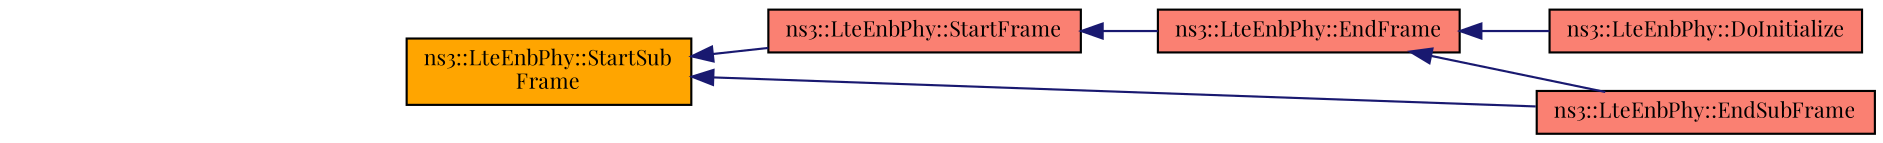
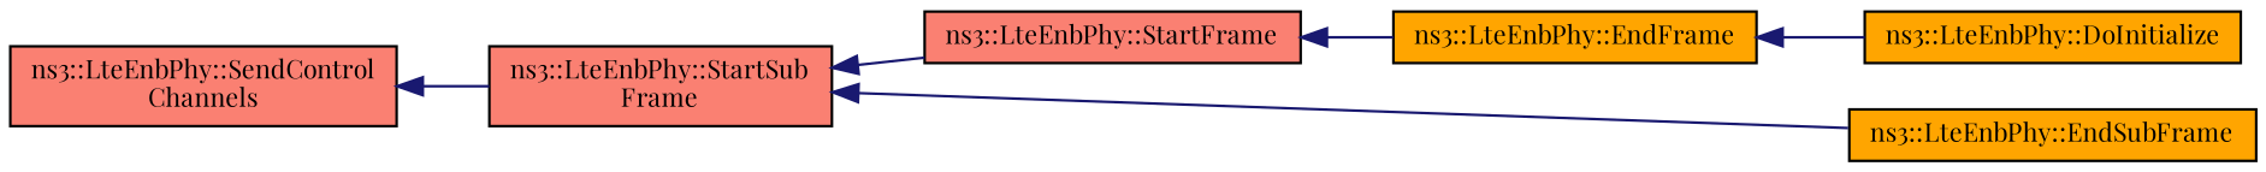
  digraph {
    fontname="Playfair Display"
    rankdir=LR
    node [color=black fillcolor=salmon fontname="Playfair Display" fontsize=10 shape=record style=filled]
    edge [color=midnightblue dir=back fontname="Playfair Display" fontsize=10 labelfontname=Helvetica labelfontsize=10 style=solid]
-   n2 [fillcolor=orange height=0.2 label="ns3::LteEnbPhy::StartSub\lFrame" width=0.4]
+   n1 [fontcolor=black height=0.2 label="ns3::LteEnbPhy::SendControl\lChannels" width=0.4]
+   n2 [height=0.2 label="ns3::LteEnbPhy::StartSub\lFrame" width=0.4]
    n3 [height=0.2 label="ns3::LteEnbPhy::StartFrame" width=0.4]
-   n4 [height=0.2 label="ns3::LteEnbPhy::EndSubFrame" width=0.4]
-   n5 [height=0.2 label="ns3::LteEnbPhy::EndFrame" width=0.4]
-   n6 [height=0.2 label="ns3::LteEnbPhy::DoInitialize" width=0.4]
+   n4 [fillcolor=orange height=0.2 label="ns3::LteEnbPhy::EndSubFrame" width=0.4]
+   n5 [fillcolor=orange height=0.2 label="ns3::LteEnbPhy::EndFrame" width=0.4]
+   n6 [fillcolor=orange height=0.2 label="ns3::LteEnbPhy::DoInitialize" width=0.4]
+   n1 -> n2
    n2 -> n3
    n2 -> n4
    n3 -> n5
-   n5 -> n4
    n5 -> n6
  }
